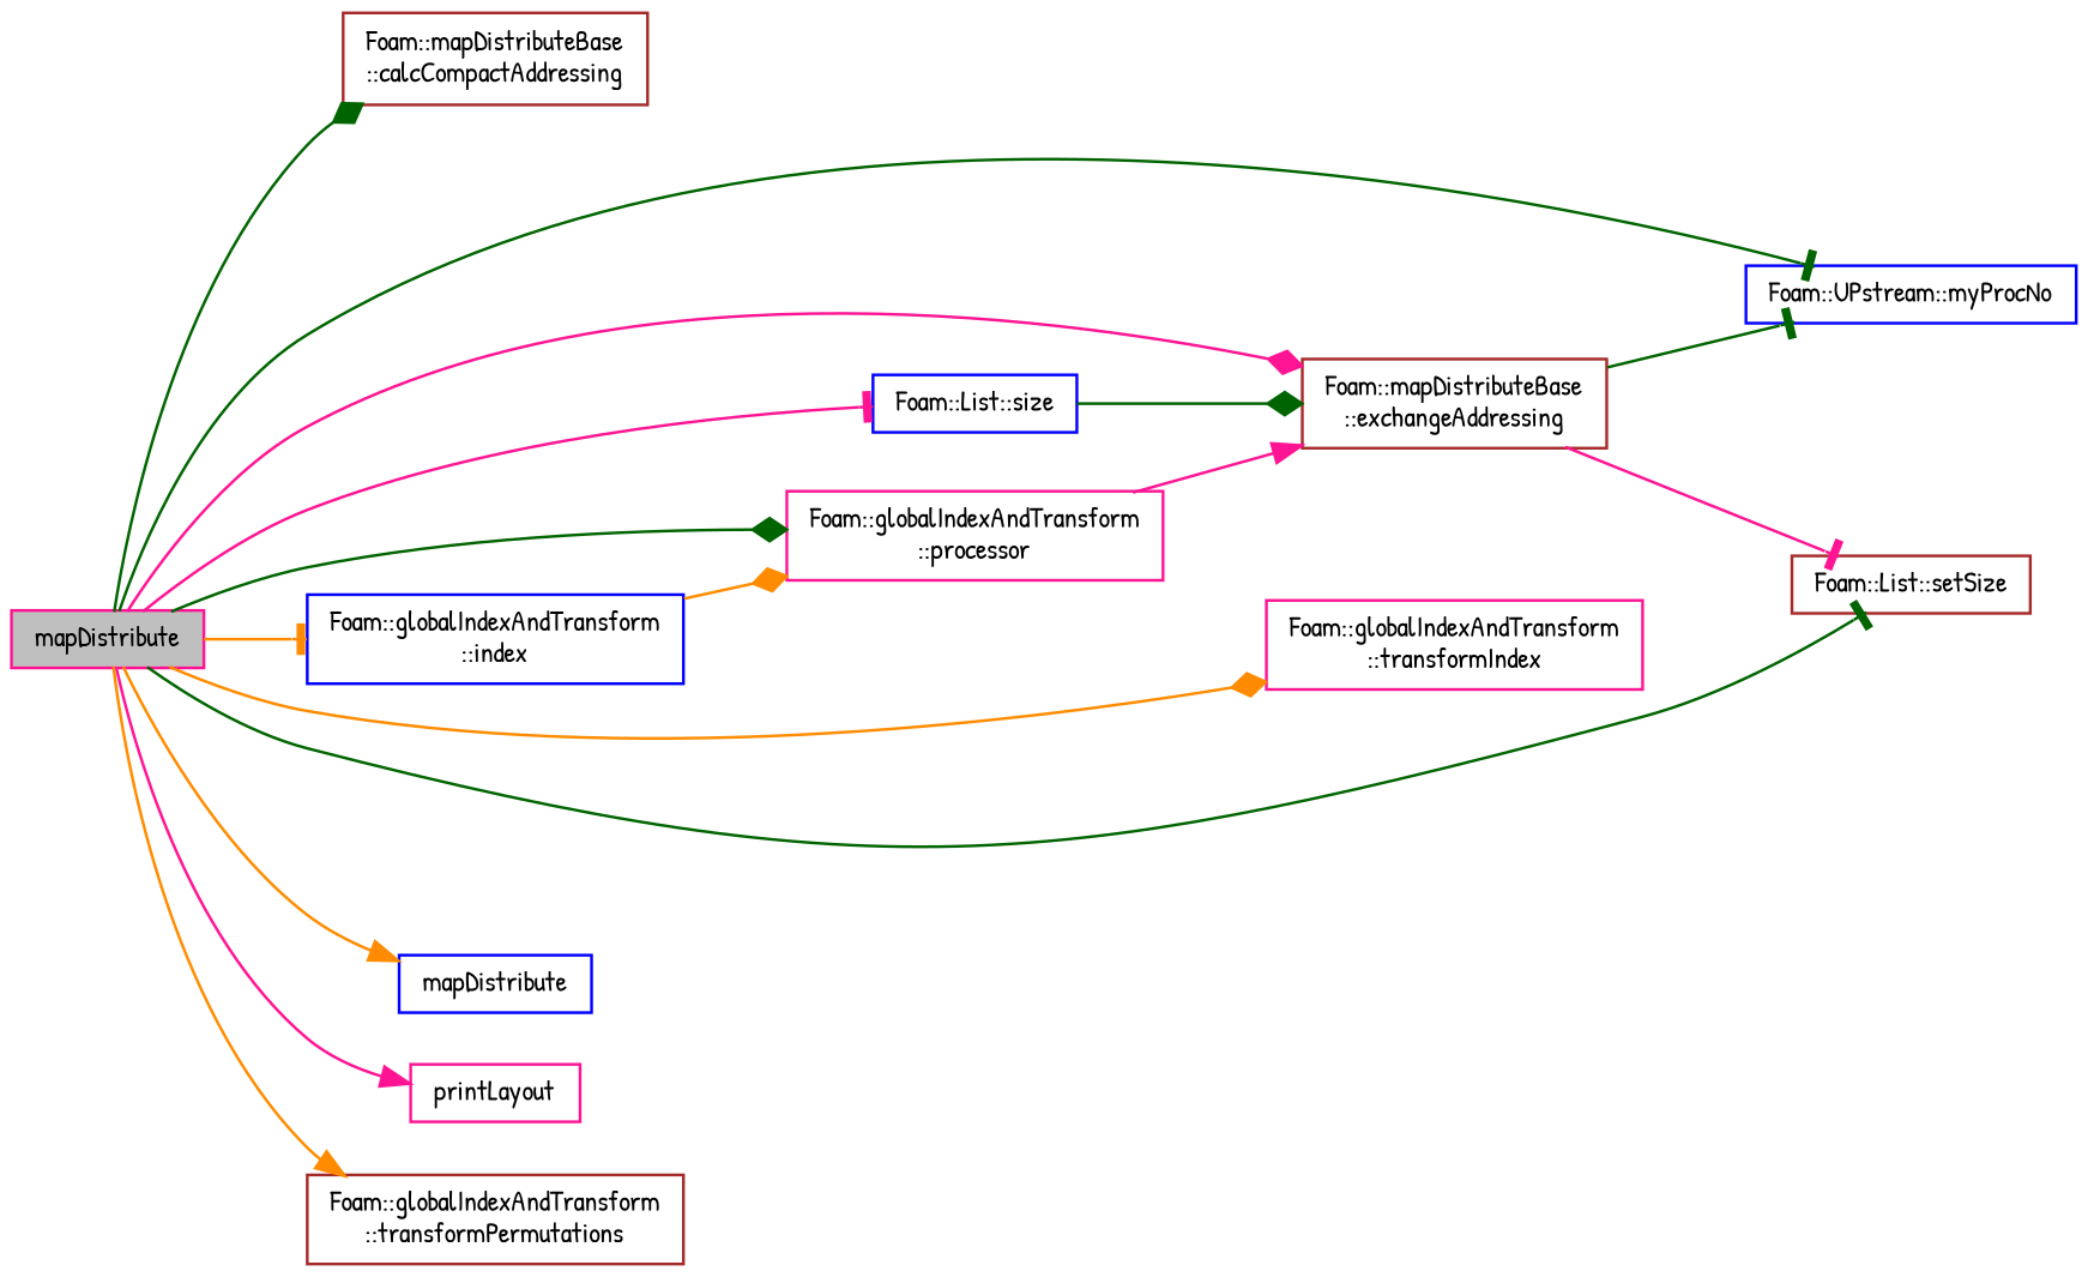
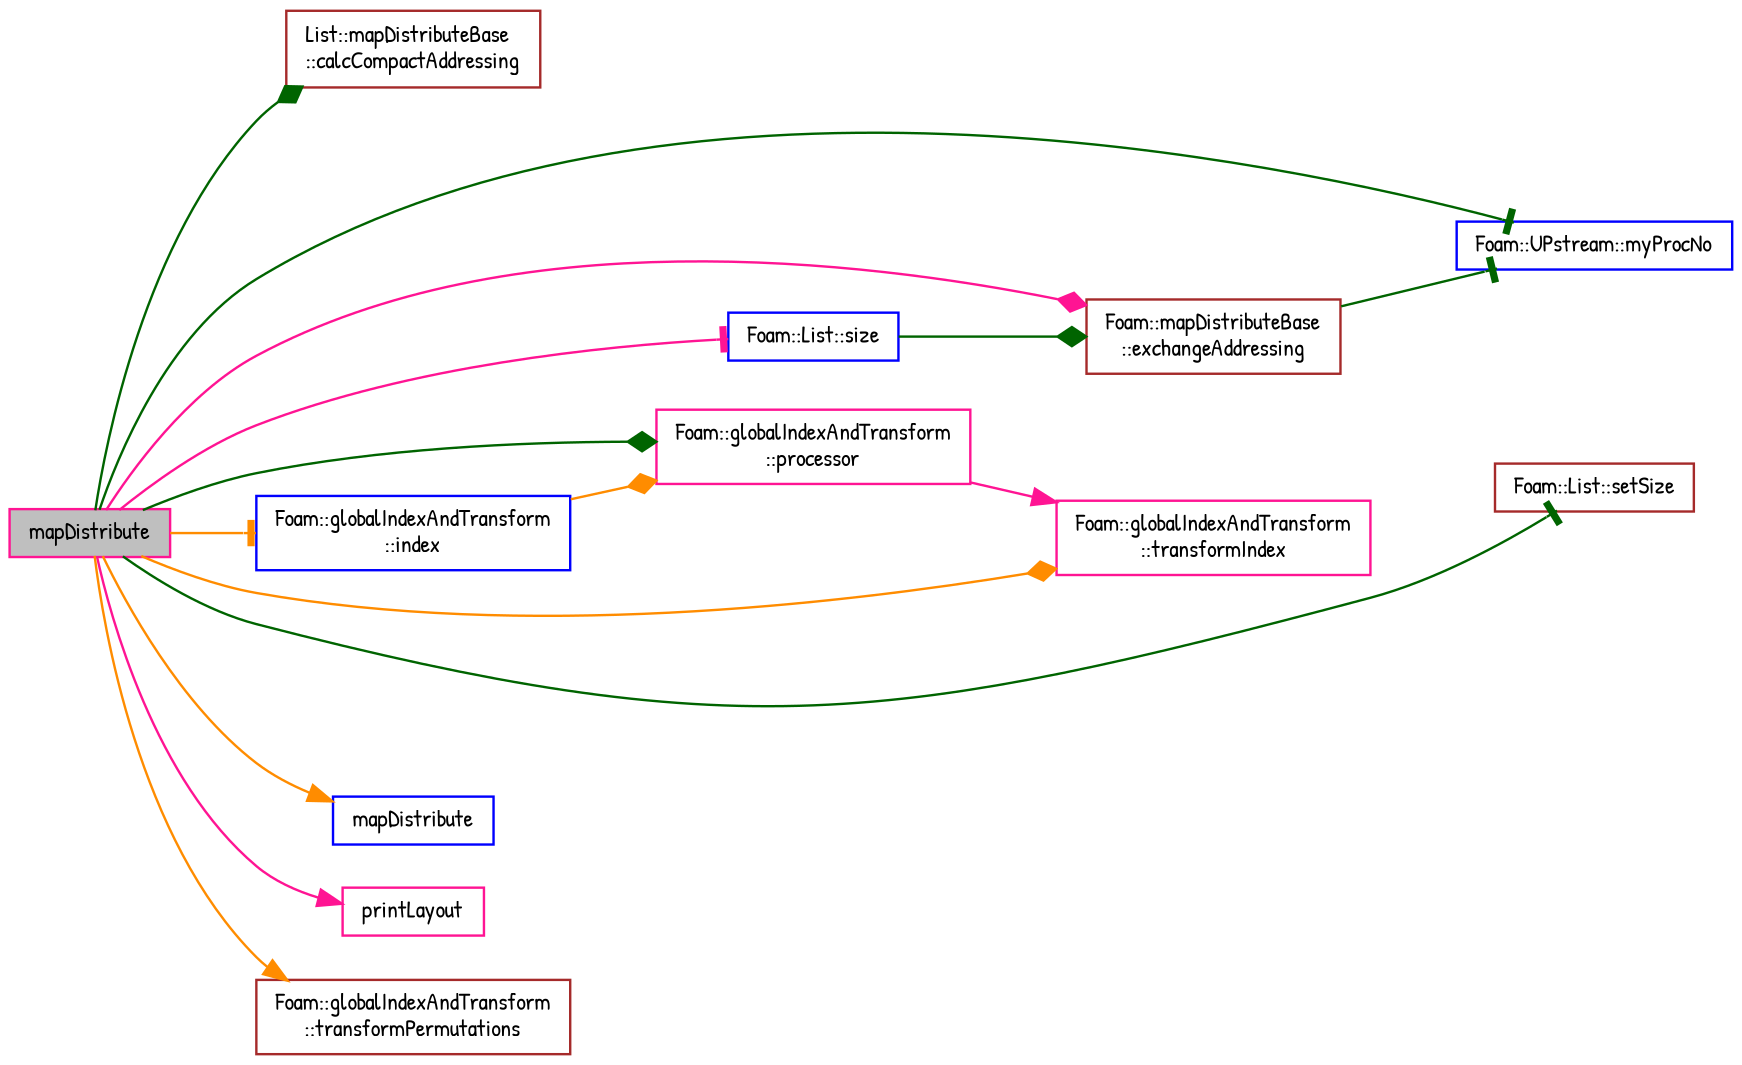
  digraph {
    fontname="Patrick Hand"
    rankdir=LR
    node [color=deeppink fontname="Patrick Hand" fontsize=10 shape=record]
    edge [arrowhead=diamond color=darkgreen fontname="Patrick Hand" fontsize=10 labelfontname=Helvetica labelfontsize=10 style=solid]
    n1 [fillcolor=grey75 fontcolor=black height=0.2 label=mapDistribute style=filled width=0.4]
-   n2 [color=brown height=0.2 label="Foam::mapDistributeBase\l::calcCompactAddressing" width=0.4]
+   n2 [color=brown height=0.2 label="List::mapDistributeBase\l::calcCompactAddressing" width=0.4]
    n3 [color=blue height=0.2 label="Foam::UPstream::myProcNo" width=0.4]
    n4 [color=brown height=0.2 label="Foam::mapDistributeBase\l::exchangeAddressing" width=0.4]
    n5 [color=brown height=0.2 label="Foam::List::setSize" width=0.4]
    n6 [color=blue height=0.2 label="Foam::List::size" width=0.4]
    n7 [color=blue height=0.2 label="Foam::globalIndexAndTransform\l::index" width=0.4]
    n8 [height=0.2 label="Foam::globalIndexAndTransform\l::processor" width=0.4]
    n9 [height=0.2 label="Foam::globalIndexAndTransform\l::transformIndex" width=0.4]
    n10 [color=blue height=0.2 label=mapDistribute width=0.4]
    n11 [height=0.2 label=printLayout width=0.4]
    n12 [color=brown height=0.2 label="Foam::globalIndexAndTransform\l::transformPermutations" width=0.4]
    n1 -> n2
    n1 -> n3 [arrowhead=tee]
    n1 -> n4 [color=deeppink]
    n1 -> n5 [arrowhead=tee]
    n1 -> n6 [arrowhead=tee color=deeppink]
    n1 -> n7 [arrowhead=tee color=darkorange]
    n1 -> n8
    n1 -> n9 [color=darkorange]
    n1 -> n10 [arrowhead=normal color=darkorange]
    n1 -> n11 [arrowhead=normal color=deeppink]
    n1 -> n12 [arrowhead=normal color=darkorange]
    n4 -> n3 [arrowhead=tee]
-   n4 -> n5 [arrowhead=tee color=deeppink]
    n6 -> n4
    n7 -> n8 [color=darkorange]
-   n8 -> n4 [arrowhead=normal color=deeppink]
+   n8 -> n9 [arrowhead=normal color=deeppink]
  }
